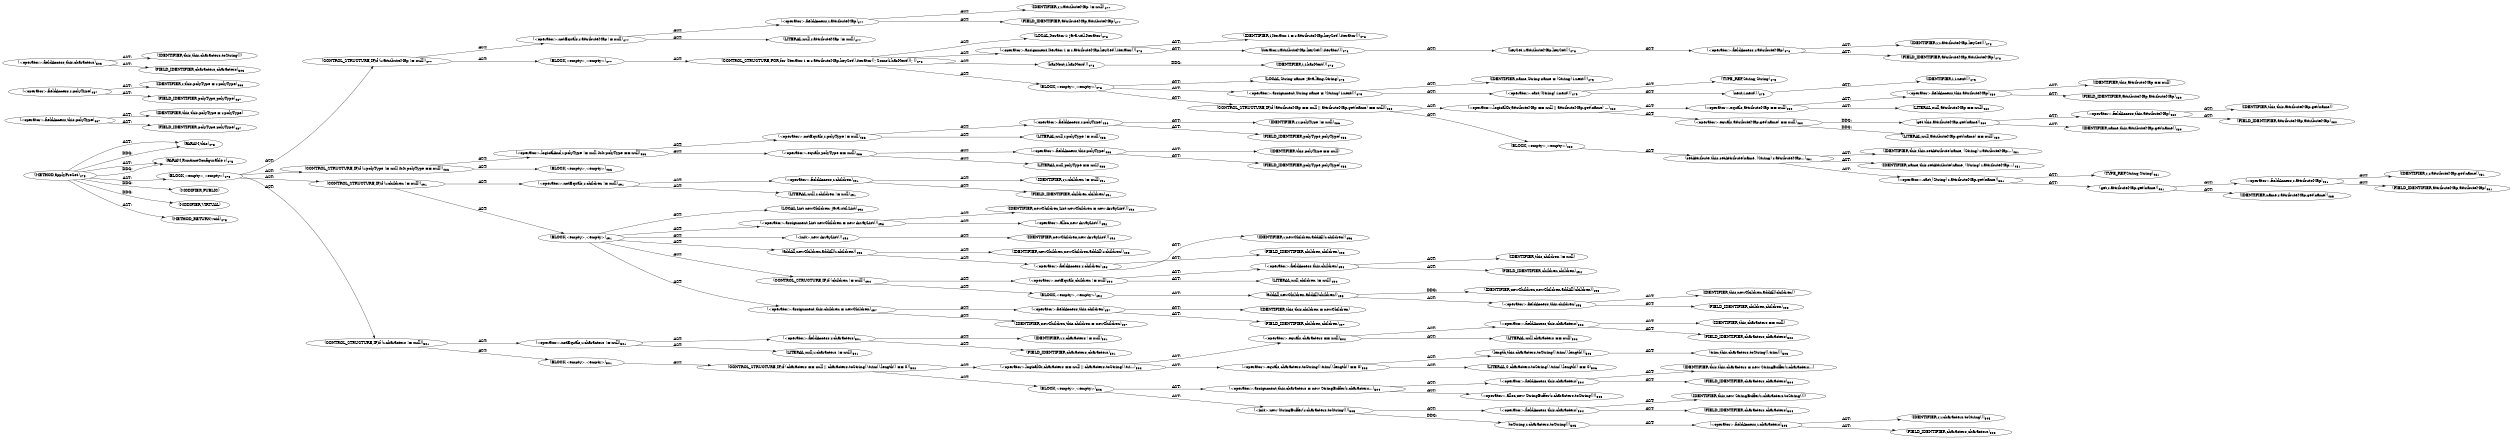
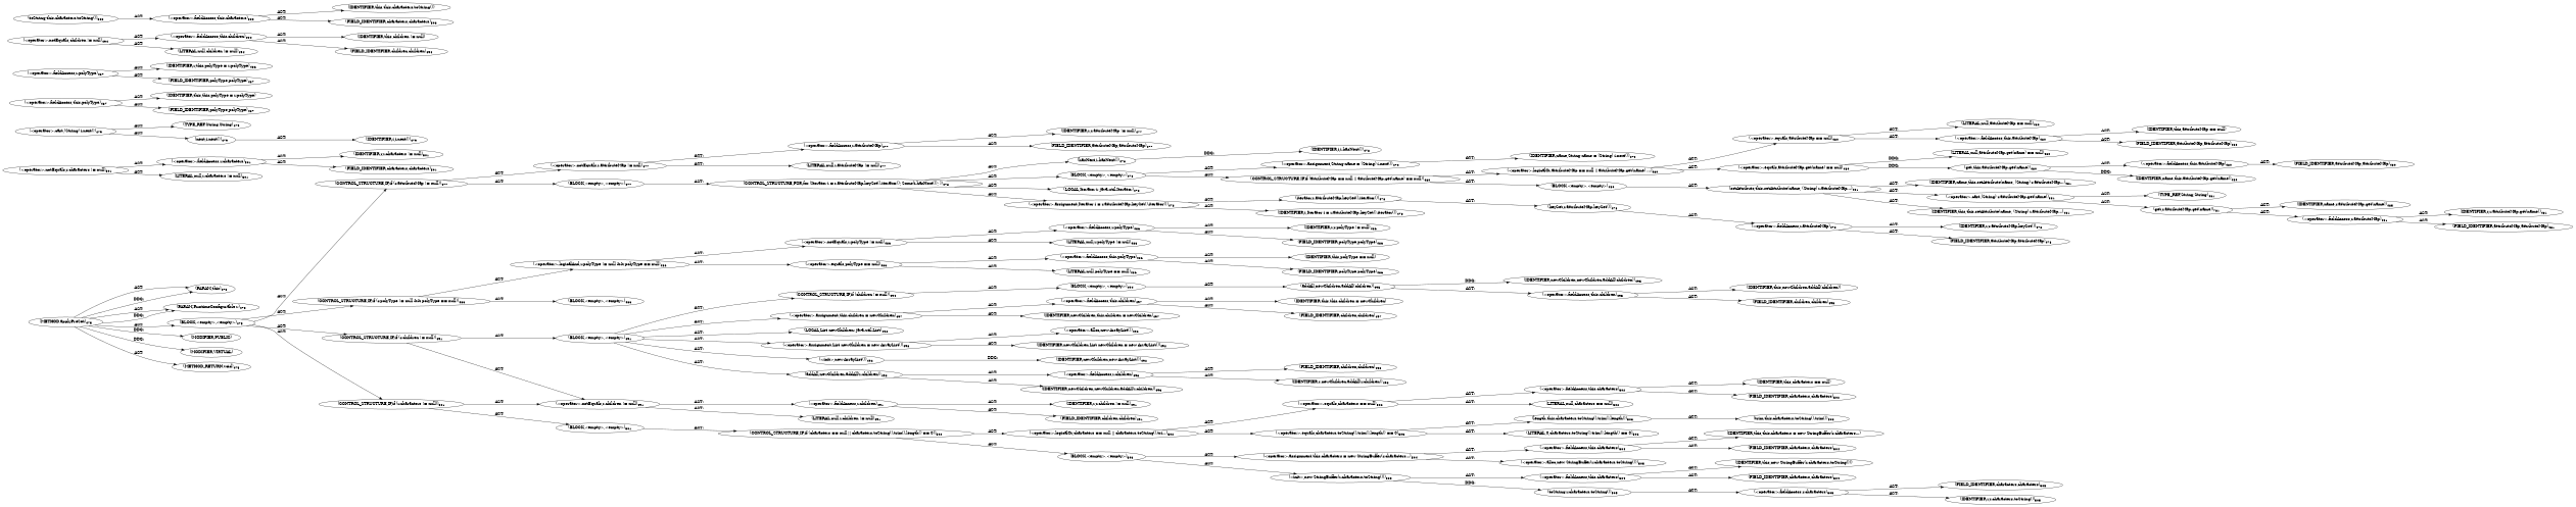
  digraph {
    rankdir=LR
    n1 [label=<(METHOD,applyPreSet)<SUB>475</SUB>>]
    n2 [label=<(PARAM,this)<SUB>475</SUB>>]
    n3 [label=<(PARAM,RuntimeConfigurable r)<SUB>475</SUB>>]
    n4 [label=<(BLOCK,&lt;empty&gt;,&lt;empty&gt;)<SUB>475</SUB>>]
    n5 [label=<(MODIFIER,PUBLIC)>]
    n6 [label=<(MODIFIER,VIRTUAL)>]
    n7 [label=<(METHOD_RETURN,void)<SUB>475</SUB>>]
    n8 [label=<(CONTROL_STRUCTURE,IF,if (r.attributeMap != null))<SUB>477</SUB>>]
    n9 [label=<(CONTROL_STRUCTURE,IF,if (r.polyType != null &amp;&amp; polyType == null))<SUB>486</SUB>>]
    n10 [label=<(CONTROL_STRUCTURE,IF,if (r.children != null))<SUB>491</SUB>>]
    n11 [label=<(CONTROL_STRUCTURE,IF,if (r.characters != null))<SUB>501</SUB>>]
    n12 [label=<(&lt;operator&gt;.notEquals,r.attributeMap != null)<SUB>477</SUB>>]
    n13 [label=<(BLOCK,&lt;empty&gt;,&lt;empty&gt;)<SUB>477</SUB>>]
    n14 [label=<(&lt;operator&gt;.logicalAnd,r.polyType != null &amp;&amp; polyType == null)<SUB>486</SUB>>]
    n15 [label=<(BLOCK,&lt;empty&gt;,&lt;empty&gt;)<SUB>486</SUB>>]
    n16 [label=<(&lt;operator&gt;.notEquals,r.children != null)<SUB>491</SUB>>]
    n17 [label=<(BLOCK,&lt;empty&gt;,&lt;empty&gt;)<SUB>491</SUB>>]
    n18 [label=<(&lt;operator&gt;.notEquals,r.characters != null)<SUB>501</SUB>>]
    n19 [label=<(BLOCK,&lt;empty&gt;,&lt;empty&gt;)<SUB>501</SUB>>]
    n20 [label=<(&lt;operator&gt;.fieldAccess,r.attributeMap)<SUB>477</SUB>>]
    n21 [label=<(LITERAL,null,r.attributeMap != null)<SUB>477</SUB>>]
    n22 [label=<(CONTROL_STRUCTURE,FOR,for (Iterator i = r.attributeMap.keySet().iterator(); Some(i.hasNext()); ))<SUB>478</SUB>>]
    n23 [label=<(IDENTIFIER,r,r.attributeMap != null)<SUB>477</SUB>>]
    n24 [label=<(FIELD_IDENTIFIER,attributeMap,attributeMap)<SUB>477</SUB>>]
    n25 [label=<(LOCAL,Iterator i: java.util.Iterator)<SUB>478</SUB>>]
    n26 [label=<(&lt;operator&gt;.assignment,Iterator i = r.attributeMap.keySet().iterator())<SUB>478</SUB>>]
    n27 [label=<(hasNext,i.hasNext())<SUB>478</SUB>>]
    n28 [label=<(BLOCK,&lt;empty&gt;,&lt;empty&gt;)<SUB>478</SUB>>]
    n29 [label=<(IDENTIFIER,i,Iterator i = r.attributeMap.keySet().iterator())<SUB>478</SUB>>]
    n30 [label=<(iterator,r.attributeMap.keySet().iterator())<SUB>478</SUB>>]
    n31 [label=<(IDENTIFIER,i,i.hasNext())<SUB>478</SUB>>]
-   n32 [label=<(LOCAL,String name: java.lang.String)<SUB>479</SUB>>]
    n33 [label=<(&lt;operator&gt;.assignment,String name = (String) i.next())<SUB>479</SUB>>]
    n34 [label=<(CONTROL_STRUCTURE,IF,if (attributeMap == null || attributeMap.get(name) == null))<SUB>480</SUB>>]
    n35 [label=<(keySet,r.attributeMap.keySet())<SUB>478</SUB>>]
    n36 [label=<(&lt;operator&gt;.fieldAccess,r.attributeMap)<SUB>478</SUB>>]
    n37 [label=<(IDENTIFIER,r,r.attributeMap.keySet())<SUB>478</SUB>>]
    n38 [label=<(FIELD_IDENTIFIER,attributeMap,attributeMap)<SUB>478</SUB>>]
    n39 [label=<(IDENTIFIER,name,String name = (String) i.next())<SUB>479</SUB>>]
    n40 [label=<(&lt;operator&gt;.cast,(String) i.next())<SUB>479</SUB>>]
    n41 [label=<(&lt;operator&gt;.logicalOr,attributeMap == null || attributeMap.get(name) ...)<SUB>480</SUB>>]
    n42 [label=<(BLOCK,&lt;empty&gt;,&lt;empty&gt;)<SUB>480</SUB>>]
    n43 [label=<(TYPE_REF,String,String)<SUB>479</SUB>>]
    n44 [label=<(next,i.next())<SUB>479</SUB>>]
    n45 [label=<(IDENTIFIER,i,i.next())<SUB>479</SUB>>]
    n46 [label=<(&lt;operator&gt;.equals,attributeMap == null)<SUB>480</SUB>>]
    n47 [label=<(&lt;operator&gt;.equals,attributeMap.get(name) == null)<SUB>480</SUB>>]
    n48 [label=<(setAttribute,this.setAttribute(name, (String) r.attributeMap...)<SUB>481</SUB>>]
    n49 [label=<(&lt;operator&gt;.fieldAccess,this.attributeMap)<SUB>480</SUB>>]
    n50 [label=<(LITERAL,null,attributeMap == null)<SUB>480</SUB>>]
    n51 [label=<(get,this.attributeMap.get(name))<SUB>480</SUB>>]
    n52 [label=<(LITERAL,null,attributeMap.get(name) == null)<SUB>480</SUB>>]
    n53 [label=<(IDENTIFIER,this,attributeMap == null)>]
    n54 [label=<(FIELD_IDENTIFIER,attributeMap,attributeMap)<SUB>480</SUB>>]
    n55 [label=<(&lt;operator&gt;.fieldAccess,this.attributeMap)<SUB>480</SUB>>]
    n56 [label=<(IDENTIFIER,name,this.attributeMap.get(name))<SUB>480</SUB>>]
-   n57 [label=<(IDENTIFIER,this,this.attributeMap.get(name))>]
    n58 [label=<(FIELD_IDENTIFIER,attributeMap,attributeMap)<SUB>480</SUB>>]
    n59 [label=<(IDENTIFIER,this,this.setAttribute(name, (String) r.attributeMap...)<SUB>481</SUB>>]
    n60 [label=<(IDENTIFIER,name,this.setAttribute(name, (String) r.attributeMap...)<SUB>481</SUB>>]
    n61 [label=<(&lt;operator&gt;.cast,(String) r.attributeMap.get(name))<SUB>381</SUB>>]
    n62 [label=<(TYPE_REF,String,String)<SUB>481</SUB>>]
-   n63 [label=<(get,r.attributeMap.get(name))<SUB>481</SUB>>]
+   n63 [label=<(get,r.attributeMap.get(name))<SUB>781</SUB>>]
    n64 [label=<(&lt;operator&gt;.fieldAccess,r.attributeMap)<SUB>481</SUB>>]
    n65 [label=<(IDENTIFIER,name,r.attributeMap.get(name))<SUB>485</SUB>>]
    n66 [label=<(IDENTIFIER,r,r.attributeMap.get(name))<SUB>481</SUB>>]
    n67 [label=<(FIELD_IDENTIFIER,attributeMap,attributeMap)<SUB>481</SUB>>]
    n68 [label=<(&lt;operator&gt;.notEquals,r.polyType != null)<SUB>486</SUB>>]
    n69 [label=<(&lt;operator&gt;.equals,polyType == null)<SUB>486</SUB>>]
    n70 [label=<(&lt;operator&gt;.fieldAccess,r.polyType)<SUB>486</SUB>>]
    n71 [label=<(LITERAL,null,r.polyType != null)<SUB>486</SUB>>]
    n72 [label=<(&lt;operator&gt;.fieldAccess,this.polyType)<SUB>486</SUB>>]
    n73 [label=<(LITERAL,null,polyType == null)<SUB>486</SUB>>]
    n74 [label=<(IDENTIFIER,r,r.polyType != null)<SUB>486</SUB>>]
    n75 [label=<(FIELD_IDENTIFIER,polyType,polyType)<SUB>486</SUB>>]
    n76 [label=<(IDENTIFIER,this,polyType == null)>]
    n77 [label=<(FIELD_IDENTIFIER,polyType,polyType)<SUB>486</SUB>>]
    n78 [label=<(&lt;operator&gt;.fieldAccess,this.polyType)<SUB>487</SUB>>]
    n79 [label=<(IDENTIFIER,this,this.polyType = r.polyType)>]
    n80 [label=<(FIELD_IDENTIFIER,polyType,polyType)<SUB>487</SUB>>]
    n81 [label=<(&lt;operator&gt;.fieldAccess,r.polyType)<SUB>487</SUB>>]
    n82 [label=<(IDENTIFIER,r,this.polyType = r.polyType)<SUB>486</SUB>>]
    n83 [label=<(FIELD_IDENTIFIER,polyType,polyType)<SUB>487</SUB>>]
    n84 [label=<(&lt;operator&gt;.fieldAccess,r.children)<SUB>491</SUB>>]
    n85 [label=<(LITERAL,null,r.children != null)<SUB>491</SUB>>]
    n86 [label=<(LOCAL,List newChildren: java.util.List)<SUB>492</SUB>>]
    n87 [label=<(&lt;operator&gt;.assignment,List newChildren = new ArrayList())<SUB>498</SUB>>]
    n88 [label=<(&lt;init&gt;,new ArrayList())<SUB>492</SUB>>]
    n89 [label=<(addAll,newChildren.addAll(r.children))<SUB>493</SUB>>]
    n90 [label=<(CONTROL_STRUCTURE,IF,if (children != null))<SUB>494</SUB>>]
    n91 [label=<(&lt;operator&gt;.assignment,this.children = newChildren)<SUB>497</SUB>>]
    n92 [label=<(IDENTIFIER,r,r.children != null)<SUB>491</SUB>>]
    n93 [label=<(FIELD_IDENTIFIER,children,children)<SUB>491</SUB>>]
    n94 [label=<(IDENTIFIER,newChildren,List newChildren = new ArrayList())<SUB>492</SUB>>]
    n95 [label=<(&lt;operator&gt;.alloc,new ArrayList())<SUB>492</SUB>>]
    n96 [label=<(IDENTIFIER,newChildren,new ArrayList())<SUB>492</SUB>>]
    n97 [label=<(IDENTIFIER,newChildren,newChildren.addAll(r.children))<SUB>493</SUB>>]
    n98 [label=<(&lt;operator&gt;.fieldAccess,r.children)<SUB>493</SUB>>]
    n99 [label=<(&lt;operator&gt;.notEquals,children != null)<SUB>494</SUB>>]
    n100 [label=<(BLOCK,&lt;empty&gt;,&lt;empty&gt;)<SUB>494</SUB>>]
    n101 [label=<(&lt;operator&gt;.fieldAccess,this.children)<SUB>497</SUB>>]
    n102 [label=<(IDENTIFIER,newChildren,this.children = newChildren)<SUB>497</SUB>>]
    n103 [label=<(IDENTIFIER,r,newChildren.addAll(r.children))<SUB>493</SUB>>]
    n104 [label=<(FIELD_IDENTIFIER,children,children)<SUB>493</SUB>>]
    n105 [label=<(&lt;operator&gt;.fieldAccess,this.children)<SUB>494</SUB>>]
    n106 [label=<(LITERAL,null,children != null)<SUB>494</SUB>>]
    n107 [label=<(addAll,newChildren.addAll(children))<SUB>495</SUB>>]
    n108 [label=<(IDENTIFIER,this,children != null)>]
    n109 [label=<(FIELD_IDENTIFIER,children,children)<SUB>494</SUB>>]
    n110 [label=<(IDENTIFIER,newChildren,newChildren.addAll(children))<SUB>495</SUB>>]
    n111 [label=<(&lt;operator&gt;.fieldAccess,this.children)<SUB>495</SUB>>]
    n112 [label=<(IDENTIFIER,this,newChildren.addAll(children))>]
    n113 [label=<(FIELD_IDENTIFIER,children,children)<SUB>495</SUB>>]
    n114 [label=<(IDENTIFIER,this,this.children = newChildren)>]
    n115 [label=<(FIELD_IDENTIFIER,children,children)<SUB>497</SUB>>]
    n116 [label=<(&lt;operator&gt;.fieldAccess,r.characters)<SUB>501</SUB>>]
    n117 [label=<(LITERAL,null,r.characters != null)<SUB>501</SUB>>]
    n118 [label=<(CONTROL_STRUCTURE,IF,if (characters == null || characters.toString().trim().length() == 0))<SUB>502</SUB>>]
    n119 [label=<(IDENTIFIER,r,r.characters != null)<SUB>501</SUB>>]
    n120 [label=<(FIELD_IDENTIFIER,characters,characters)<SUB>501</SUB>>]
    n121 [label=<(&lt;operator&gt;.logicalOr,characters == null || characters.toString().tri...)<SUB>502</SUB>>]
    n122 [label=<(BLOCK,&lt;empty&gt;,&lt;empty&gt;)<SUB>503</SUB>>]
    n123 [label=<(&lt;operator&gt;.equals,characters == null)<SUB>502</SUB>>]
    n124 [label=<(&lt;operator&gt;.equals,characters.toString().trim().length() == 0)<SUB>503</SUB>>]
    n125 [label=<(&lt;operator&gt;.assignment,this.characters = new StringBuffer(r.characters...)<SUB>504</SUB>>]
    n126 [label=<(&lt;init&gt;,new StringBuffer(r.characters.toString()))<SUB>505</SUB>>]
    n127 [label=<(&lt;operator&gt;.fieldAccess,this.characters)<SUB>502</SUB>>]
    n128 [label=<(LITERAL,null,characters == null)<SUB>502</SUB>>]
    n129 [label=<(length,this.characters.toString().trim().length())<SUB>503</SUB>>]
    n130 [label=<(LITERAL,0,characters.toString().trim().length() == 0)<SUB>506</SUB>>]
    n131 [label=<(IDENTIFIER,this,characters == null)>]
    n132 [label=<(FIELD_IDENTIFIER,characters,characters)<SUB>502</SUB>>]
    n133 [label=<(trim,this.characters.toString().trim())<SUB>503</SUB>>]
+   n134 [label=<(toString,this.characters.toString())<SUB>503</SUB>>]
    n135 [label=<(&lt;operator&gt;.fieldAccess,this.characters)<SUB>503</SUB>>]
    n136 [label=<(IDENTIFIER,this,this.characters.toString())>]
    n137 [label=<(FIELD_IDENTIFIER,characters,characters)<SUB>503</SUB>>]
    n138 [label=<(&lt;operator&gt;.fieldAccess,this.characters)<SUB>504</SUB>>]
    n139 [label=<(&lt;operator&gt;.alloc,new StringBuffer(r.characters.toString()))<SUB>505</SUB>>]
    n140 [label=<(&lt;operator&gt;.fieldAccess,this.characters)<SUB>504</SUB>>]
    n141 [label=<(toString,r.characters.toString())<SUB>505</SUB>>]
    n142 [label=<(IDENTIFIER,this,this.characters = new StringBuffer(r.characters...)>]
    n143 [label=<(FIELD_IDENTIFIER,characters,characters)<SUB>504</SUB>>]
    n144 [label=<(IDENTIFIER,this,new StringBuffer(r.characters.toString()))>]
    n145 [label=<(FIELD_IDENTIFIER,characters,characters)<SUB>504</SUB>>]
    n146 [label=<(&lt;operator&gt;.fieldAccess,r.characters)<SUB>505</SUB>>]
    n147 [label=<(IDENTIFIER,r,r.characters.toString())<SUB>505</SUB>>]
    n148 [label=<(FIELD_IDENTIFIER,characters,characters)<SUB>505</SUB>>]
    n1 -> n2 [label="AST: "]
    n1 -> n2 [label="DDG: "]
    n1 -> n3 [label="AST: "]
    n1 -> n3 [label="DDG: "]
    n1 -> n4 [label="AST: "]
    n1 -> n5 [label="DDG: "]
    n1 -> n6 [label="DDG: "]
    n1 -> n7 [label="AST: "]
    n4 -> n8 [label="AST: "]
    n4 -> n9 [label="AST: "]
    n4 -> n10 [label="AST: "]
    n4 -> n11 [label="AST: "]
    n8 -> n12 [label="AST: "]
    n8 -> n13 [label="AST: "]
    n9 -> n14 [label="AST: "]
    n9 -> n15 [label="AST: "]
    n10 -> n16 [label="AST: "]
    n10 -> n17 [label="AST: "]
-   n11 -> n18 [label="AST: "]
+   n11 -> n16 [label="AST: "]
    n11 -> n19 [label="AST: "]
    n12 -> n20 [label="AST: "]
    n12 -> n21 [label="AST: "]
    n13 -> n22 [label="AST: "]
    n14 -> n68 [label="AST: "]
    n14 -> n69 [label="AST: "]
    n16 -> n84 [label="AST: "]
    n16 -> n85 [label="AST: "]
    n17 -> n86 [label="AST: "]
    n17 -> n87 [label="AST: "]
    n17 -> n88 [label="AST: "]
    n17 -> n89 [label="AST: "]
    n17 -> n90 [label="AST: "]
    n17 -> n91 [label="AST: "]
    n18 -> n116 [label="AST: "]
    n18 -> n117 [label="AST: "]
    n19 -> n118 [label="AST: "]
    n20 -> n23 [label="AST: "]
    n20 -> n24 [label="AST: "]
    n22 -> n25 [label="AST: "]
    n22 -> n26 [label="AST: "]
    n22 -> n27 [label="AST: "]
    n22 -> n28 [label="AST: "]
    n26 -> n29 [label="AST: "]
    n26 -> n30 [label="AST: "]
    n27 -> n31 [label="DDG: "]
-   n28 -> n32 [label="AST: "]
    n28 -> n33 [label="AST: "]
    n28 -> n34 [label="AST: "]
    n30 -> n35 [label="AST: "]
    n33 -> n39 [label="AST: "]
-   n33 -> n40 [label="AST: "]
    n34 -> n41 [label="AST: "]
    n34 -> n42 [label="AST: "]
    n35 -> n36 [label="AST: "]
    n36 -> n37 [label="AST: "]
    n36 -> n38 [label="AST: "]
    n40 -> n43 [label="AST: "]
    n40 -> n44 [label="AST: "]
    n41 -> n46 [label="AST: "]
    n41 -> n47 [label="AST: "]
    n42 -> n48 [label="AST: "]
    n44 -> n45 [label="AST: "]
    n46 -> n49 [label="AST: "]
    n46 -> n50 [label="AST: "]
    n47 -> n51 [label="DDG: "]
    n47 -> n52 [label="DDG: "]
    n48 -> n59 [label="AST: "]
    n48 -> n60 [label="AST: "]
    n48 -> n61 [label="AST: "]
    n49 -> n53 [label="AST: "]
    n49 -> n54 [label="AST: "]
    n51 -> n55 [label="AST: "]
-   n51 -> n56 [label="AST: "]
-   n55 -> n57 [label="AST: "]
+   n51 -> n56 [label="DDG: "]
    n55 -> n58 [label="AST: "]
    n61 -> n62 [label="AST: "]
    n61 -> n63 [label="AST: "]
    n63 -> n64 [label="AST: "]
    n63 -> n65 [label="AST: "]
    n64 -> n66 [label="AST: "]
    n64 -> n67 [label="AST: "]
    n68 -> n70 [label="AST: "]
    n68 -> n71 [label="AST: "]
    n69 -> n72 [label="AST: "]
    n69 -> n73 [label="AST: "]
    n70 -> n74 [label="AST: "]
    n70 -> n75 [label="AST: "]
    n72 -> n76 [label="AST: "]
    n72 -> n77 [label="AST: "]
    n78 -> n79 [label="AST: "]
    n78 -> n80 [label="AST: "]
    n81 -> n82 [label="AST: "]
    n81 -> n83 [label="AST: "]
    n84 -> n92 [label="AST: "]
    n84 -> n93 [label="AST: "]
    n87 -> n94 [label="AST: "]
    n87 -> n95 [label="AST: "]
-   n88 -> n96 [label="AST: "]
+   n88 -> n96 [label="DDG: "]
    n89 -> n97 [label="AST: "]
    n89 -> n98 [label="AST: "]
-   n90 -> n99 [label="AST: "]
    n90 -> n100 [label="AST: "]
    n91 -> n101 [label="AST: "]
    n91 -> n102 [label="AST: "]
    n98 -> n103 [label="AST: "]
    n98 -> n104 [label="AST: "]
    n99 -> n105 [label="AST: "]
    n99 -> n106 [label="AST: "]
    n100 -> n107 [label="AST: "]
    n101 -> n114 [label="AST: "]
    n101 -> n115 [label="AST: "]
    n105 -> n108 [label="AST: "]
    n105 -> n109 [label="AST: "]
    n107 -> n110 [label="DDG: "]
    n107 -> n111 [label="AST: "]
    n111 -> n112 [label="AST: "]
    n111 -> n113 [label="AST: "]
    n116 -> n119 [label="AST: "]
    n116 -> n120 [label="AST: "]
    n118 -> n121 [label="AST: "]
    n118 -> n122 [label="AST: "]
    n121 -> n123 [label="AST: "]
    n121 -> n124 [label="AST: "]
    n122 -> n125 [label="AST: "]
    n122 -> n126 [label="AST: "]
    n123 -> n127 [label="AST: "]
    n123 -> n128 [label="AST: "]
    n124 -> n129 [label="AST: "]
    n124 -> n130 [label="AST: "]
    n125 -> n138 [label="AST: "]
    n125 -> n139 [label="AST: "]
    n126 -> n140 [label="AST: "]
    n126 -> n141 [label="DDG: "]
    n127 -> n131 [label="AST: "]
    n127 -> n132 [label="AST: "]
    n129 -> n133 [label="AST: "]
+   n134 -> n135 [label="AST: "]
    n135 -> n136 [label="AST: "]
    n135 -> n137 [label="AST: "]
    n138 -> n142 [label="AST: "]
    n138 -> n143 [label="AST: "]
    n140 -> n144 [label="AST: "]
    n140 -> n145 [label="AST: "]
    n141 -> n146 [label="AST: "]
    n146 -> n147 [label="AST: "]
    n146 -> n148 [label="AST: "]
  }
